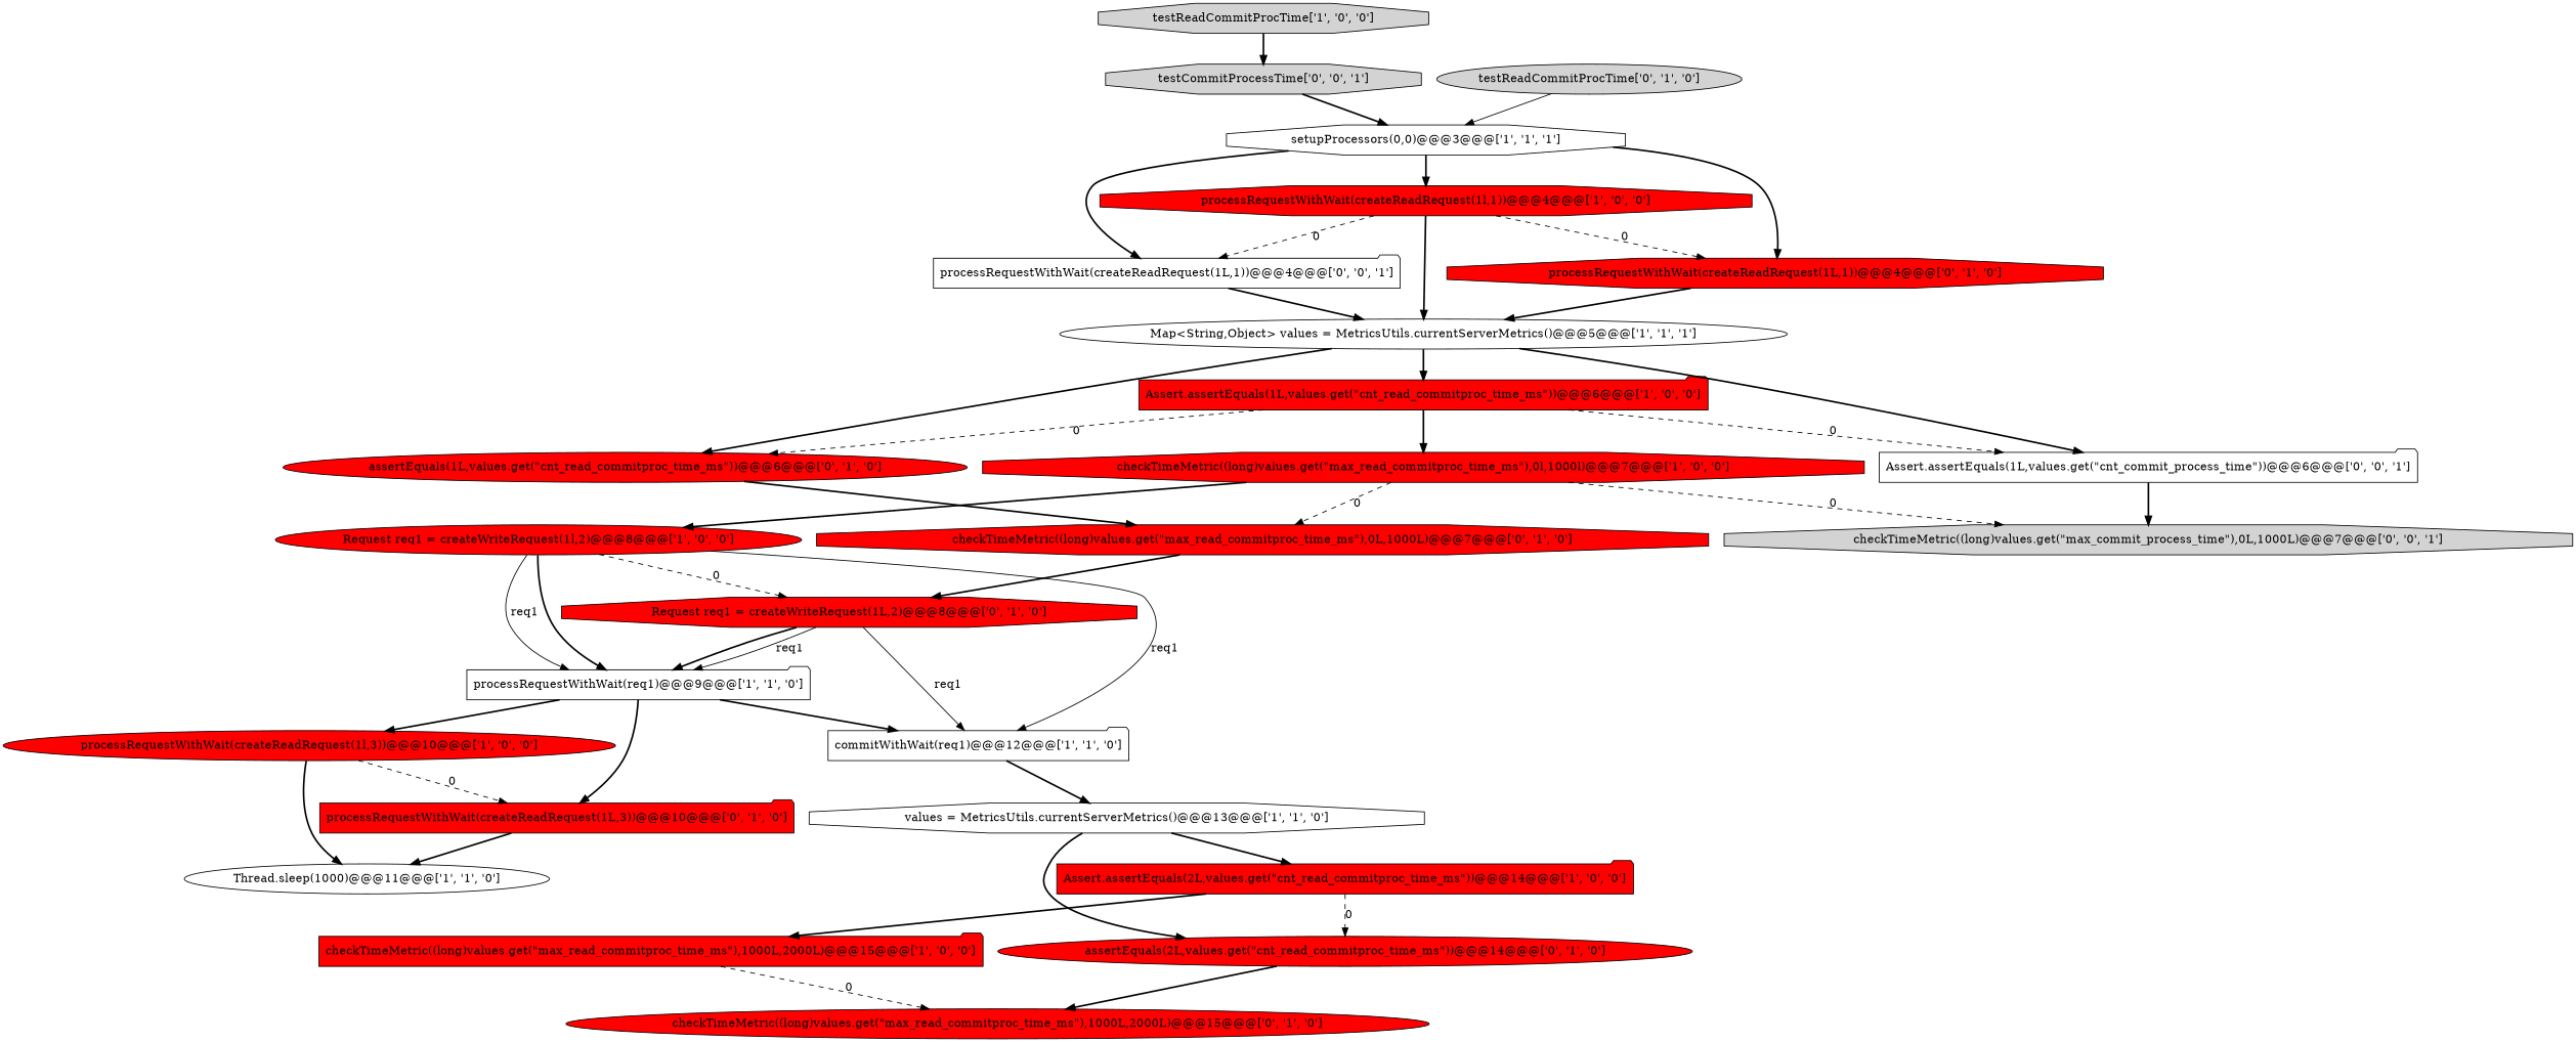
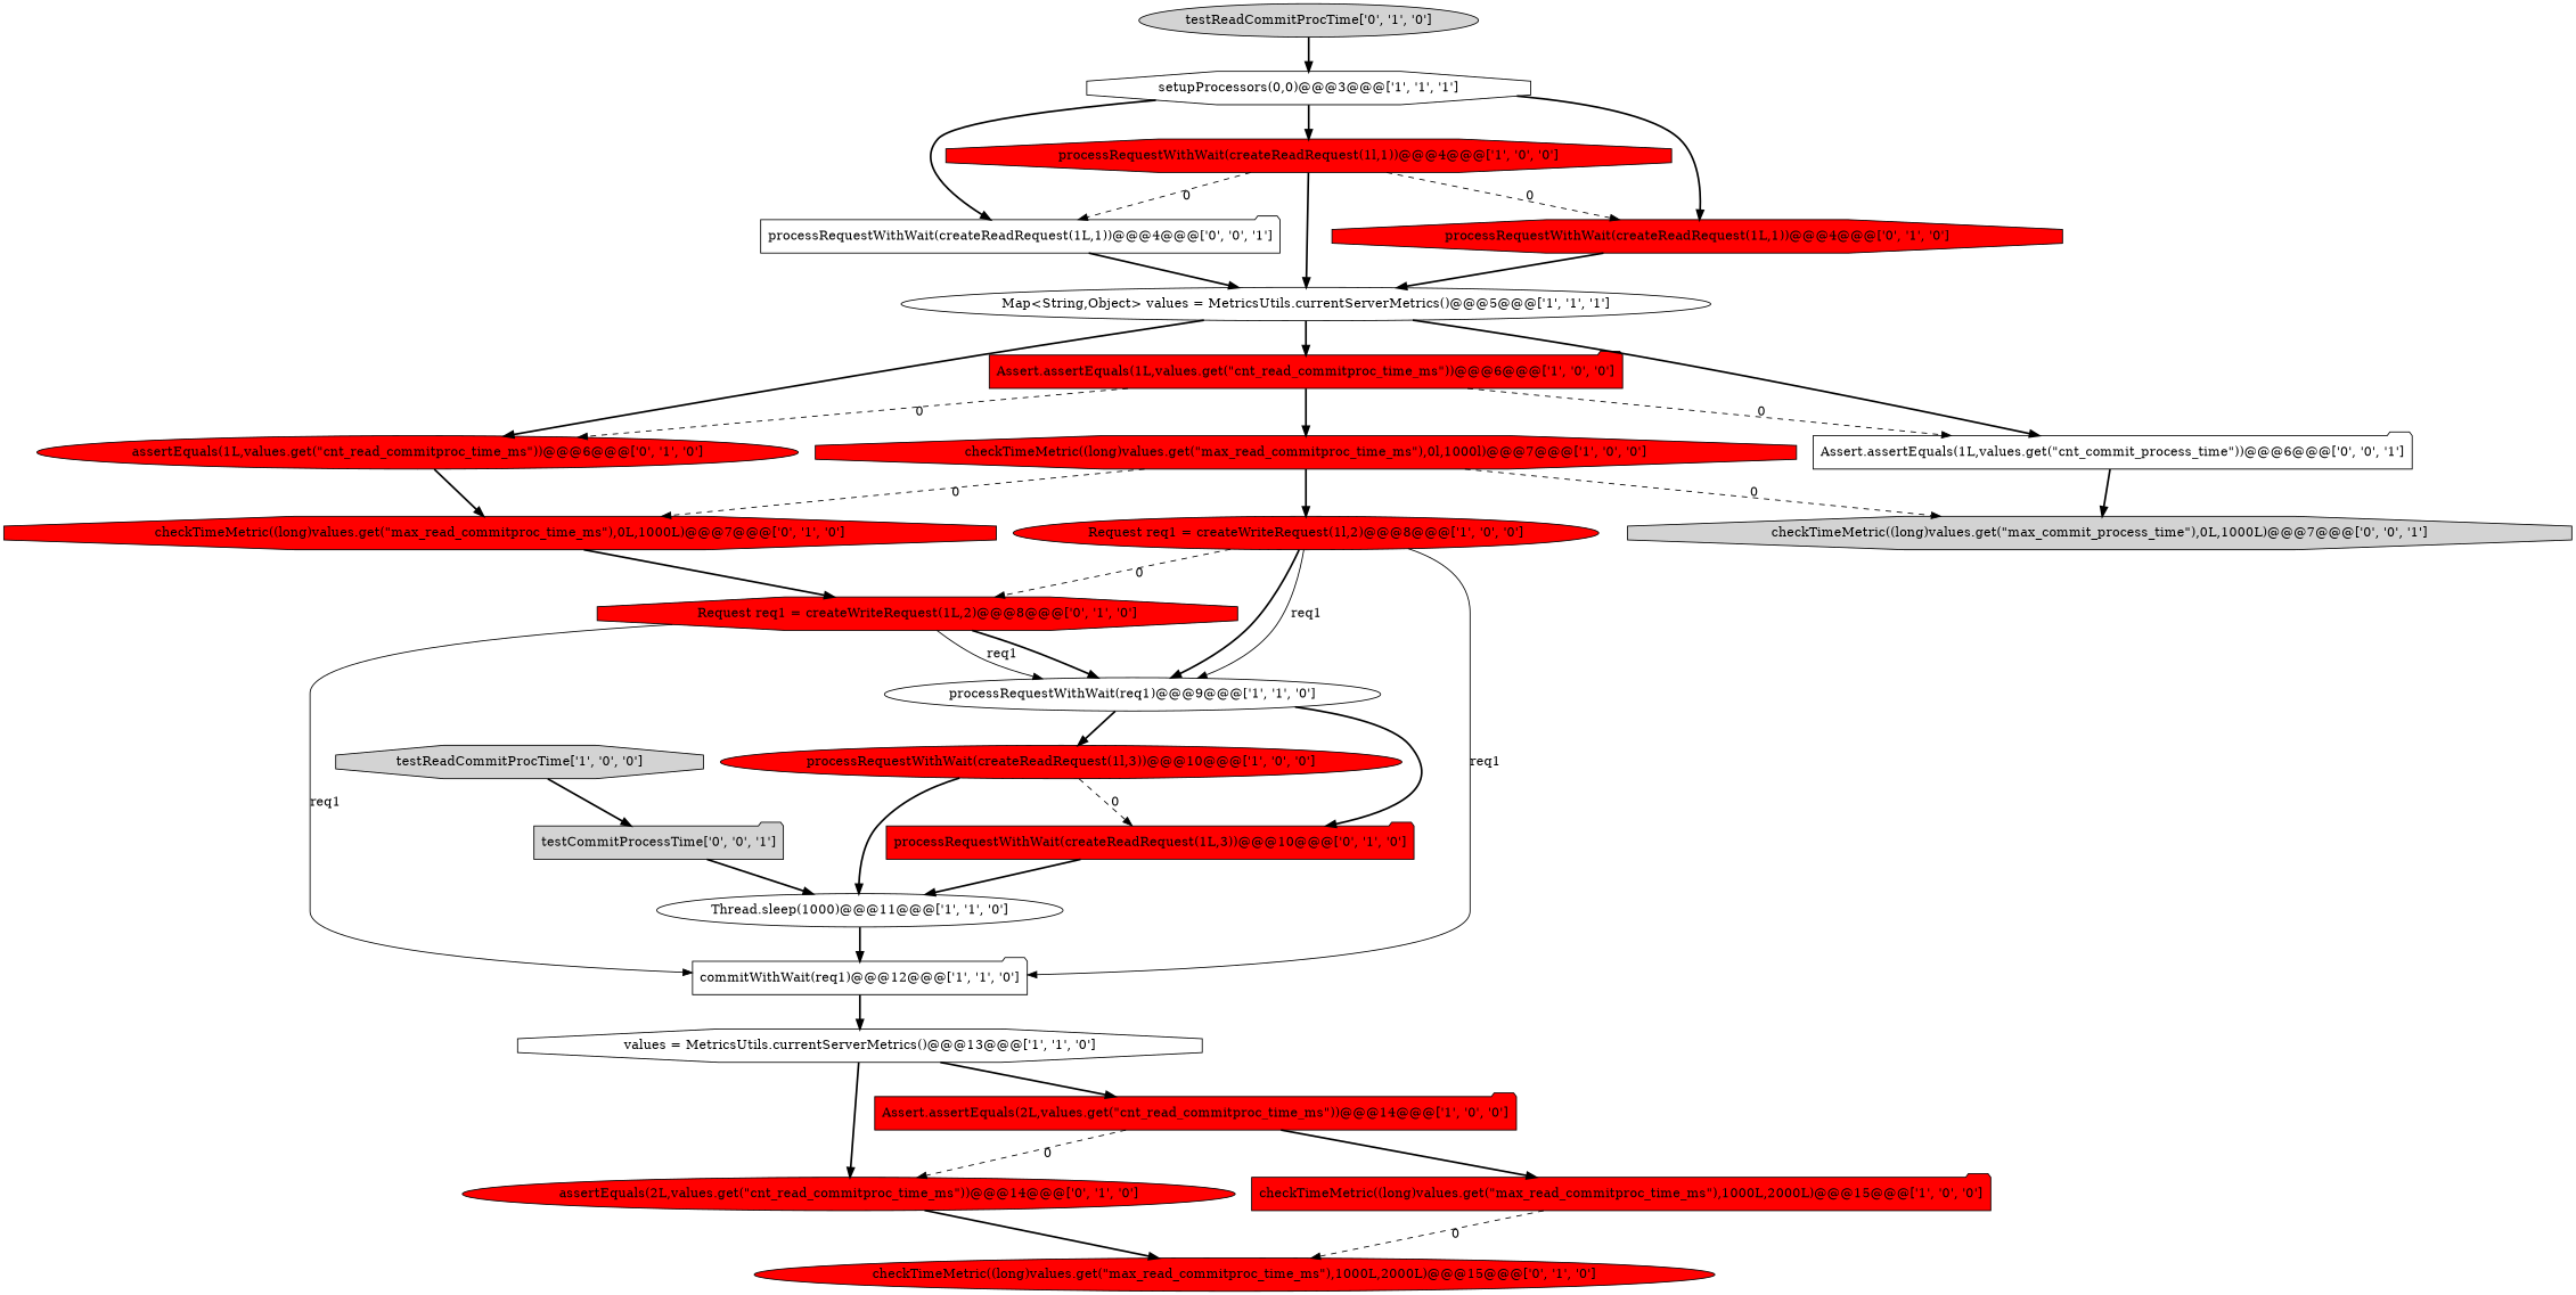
  digraph {
    node [fillcolor=red shape=octagon style=filled]
    edge [style=bold]
-   n1 [fillcolor=white label="processRequestWithWait(req1)@@@9@@@['1', '1', '0']" shape=folder]
+   n1 [fillcolor=white label="processRequestWithWait(req1)@@@9@@@['1', '1', '0']" shape=ellipse]
    n2 [label="processRequestWithWait(createReadRequest(1l,3))@@@10@@@['1', '0', '0']" shape=ellipse]
    n3 [label="processRequestWithWait(createReadRequest(1L,3))@@@10@@@['0', '1', '0']" shape=folder]
    n4 [fillcolor=white label="Thread.sleep(1000)@@@11@@@['1', '1', '0']" shape=ellipse]
    n5 [fillcolor=white label="values = MetricsUtils.currentServerMetrics()@@@13@@@['1', '1', '0']"]
    n6 [label="assertEquals(2L,values.get(\"cnt_read_commitproc_time_ms\"))@@@14@@@['0', '1', '0']" shape=ellipse]
    n7 [label="Assert.assertEquals(2L,values.get(\"cnt_read_commitproc_time_ms\"))@@@14@@@['1', '0', '0']" shape=folder]
    n8 [label="checkTimeMetric((long)values.get(\"max_read_commitproc_time_ms\"),1000L,2000L)@@@15@@@['0', '1', '0']" shape=ellipse]
    n9 [label="checkTimeMetric((long)values.get(\"max_read_commitproc_time_ms\"),1000L,2000L)@@@15@@@['1', '0', '0']" shape=folder]
    n10 [label="assertEquals(1L,values.get(\"cnt_read_commitproc_time_ms\"))@@@6@@@['0', '1', '0']" shape=ellipse]
    n11 [label="checkTimeMetric((long)values.get(\"max_read_commitproc_time_ms\"),0L,1000L)@@@7@@@['0', '1', '0']"]
    n12 [label="Request req1 = createWriteRequest(1L,2)@@@8@@@['0', '1', '0']"]
    n13 [fillcolor=white label="commitWithWait(req1)@@@12@@@['1', '1', '0']" shape=folder]
    n14 [fillcolor=white label="setupProcessors(0,0)@@@3@@@['1', '1', '1']"]
    n15 [label="processRequestWithWait(createReadRequest(1l,1))@@@4@@@['1', '0', '0']"]
    n16 [label="processRequestWithWait(createReadRequest(1L,1))@@@4@@@['0', '1', '0']"]
    n17 [fillcolor=white label="processRequestWithWait(createReadRequest(1L,1))@@@4@@@['0', '0', '1']" shape=folder]
    n18 [fillcolor=white label="Map<String,Object> values = MetricsUtils.currentServerMetrics()@@@5@@@['1', '1', '1']" shape=ellipse]
    n19 [label="Assert.assertEquals(1L,values.get(\"cnt_read_commitproc_time_ms\"))@@@6@@@['1', '0', '0']" shape=folder]
    n20 [fillcolor=white label="Assert.assertEquals(1L,values.get(\"cnt_commit_process_time\"))@@@6@@@['0', '0', '1']" shape=folder]
    n21 [label="checkTimeMetric((long)values.get(\"max_read_commitproc_time_ms\"),0l,1000l)@@@7@@@['1', '0', '0']"]
    n22 [fillcolor=lightgray label="checkTimeMetric((long)values.get(\"max_commit_process_time\"),0L,1000L)@@@7@@@['0', '0', '1']"]
    n23 [label="Request req1 = createWriteRequest(1l,2)@@@8@@@['1', '0', '0']" shape=ellipse]
    n24 [fillcolor=lightgray label="testReadCommitProcTime['1', '0', '0']"]
-   n25 [fillcolor=lightgray label="testCommitProcessTime['0', '0', '1']"]
+   n25 [fillcolor=lightgray label="testCommitProcessTime['0', '0', '1']" shape=folder]
    n26 [fillcolor=lightgray label="testReadCommitProcTime['0', '1', '0']" shape=ellipse]
    n1 -> n2
    n1 -> n3
    n2 -> n3 [label=0 style=dashed]
    n2 -> n4
    n3 -> n4
-   n1 -> n13
+   n4 -> n13
    n5 -> n6
    n5 -> n7
    n6 -> n8
    n7 -> n6 [label=0 style=dashed]
    n7 -> n9
    n9 -> n8 [label=0 style=dashed]
    n10 -> n11
    n11 -> n12
    n12 -> n1
    n12 -> n1 [label=req1 style=solid]
    n12 -> n13 [label=req1 style=solid]
    n13 -> n5
    n14 -> n15
    n14 -> n16
    n14 -> n17
    n15 -> n16 [label=0 style=dashed]
    n15 -> n17 [label=0 style=dashed]
    n15 -> n18
    n16 -> n18
    n17 -> n18
    n18 -> n10
    n18 -> n19
    n18 -> n20
    n19 -> n10 [label=0 style=dashed]
    n19 -> n20 [label=0 style=dashed]
    n19 -> n21
    n20 -> n22
    n21 -> n11 [label=0 style=dashed]
    n21 -> n22 [label=0 style=dashed]
    n21 -> n23
    n23 -> n1
    n23 -> n1 [label=req1 style=solid]
    n23 -> n12 [label=0 style=dashed]
    n23 -> n13 [label=req1 style=solid]
    n24 -> n25
-   n25 -> n14
-   n26 -> n14 [style=solid]
+   n25 -> n4
+   n26 -> n14
  }
